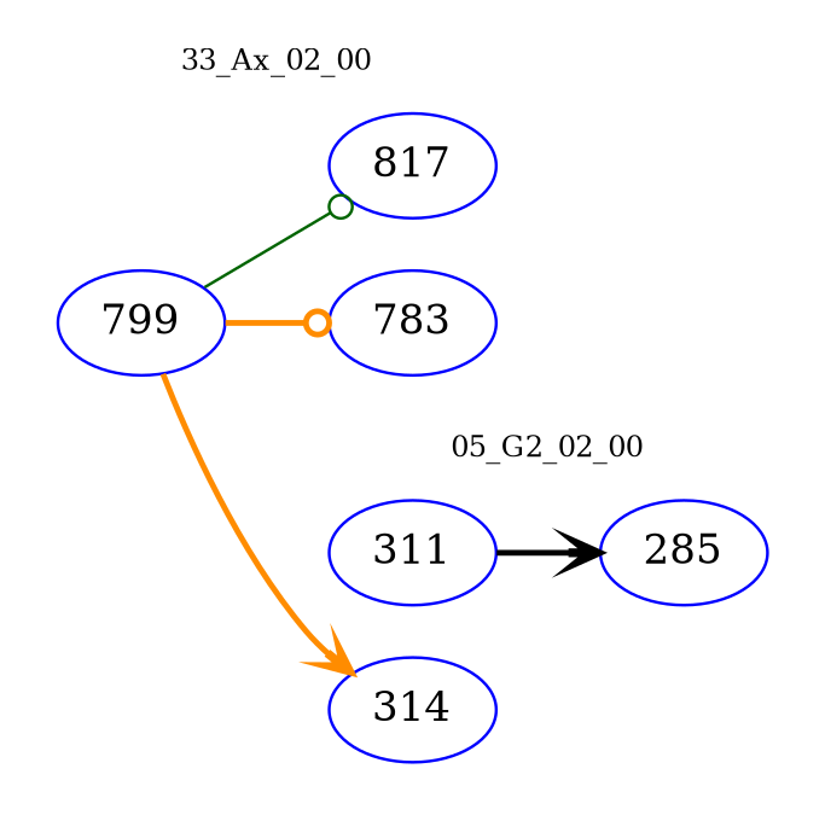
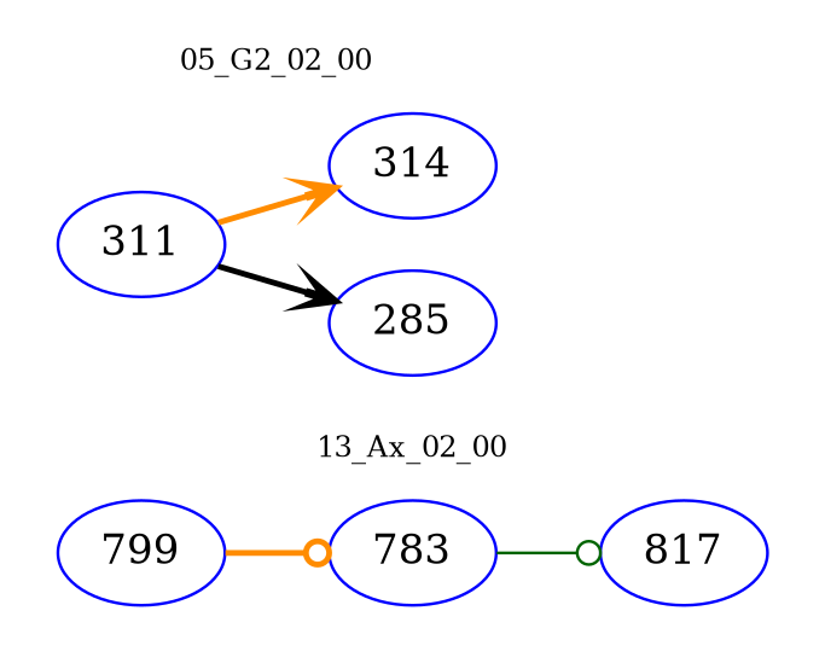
  digraph {
    rankdir=LR
    node [color=blue]
    edge [arrowhead=odot color=darkorange style=bold]
    n1 [label=799]
    n2 [label=783]
    n3 [label=817]
    n4 [label=311]
    n5 [label=285]
    n6 [label=314]
    subgraph cluster_1 {
      color=white
      fontsize=10
-     label="33_Ax_02_00"
+     label="13_Ax_02_00"
      n1
      n2
      n3
    }
    subgraph cluster_2 {
      color=white
      fontsize=10
      label="05_G2_02_00"
      n4
      n5
      n6
    }
    n1 -> n2
-   n1 -> n3 [color=darkgreen style=solid]
+   n2 -> n3 [color=darkgreen style=solid]
    n4 -> n5 [arrowhead=vee color=black]
-   n1 -> n6 [arrowhead=vee]
+   n4 -> n6 [arrowhead=vee]
  }
